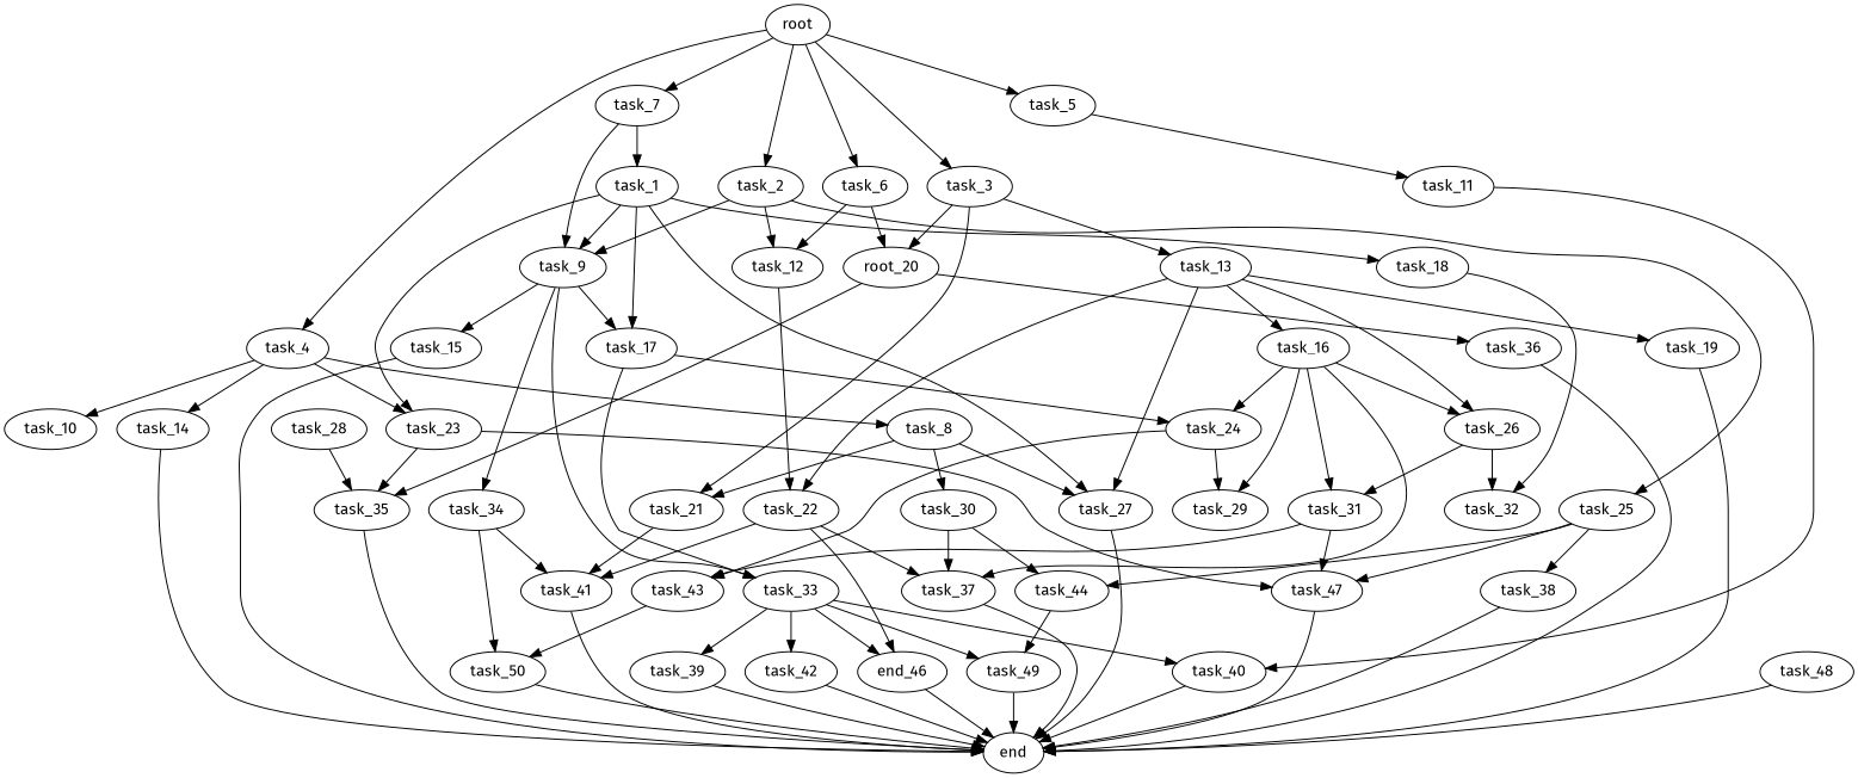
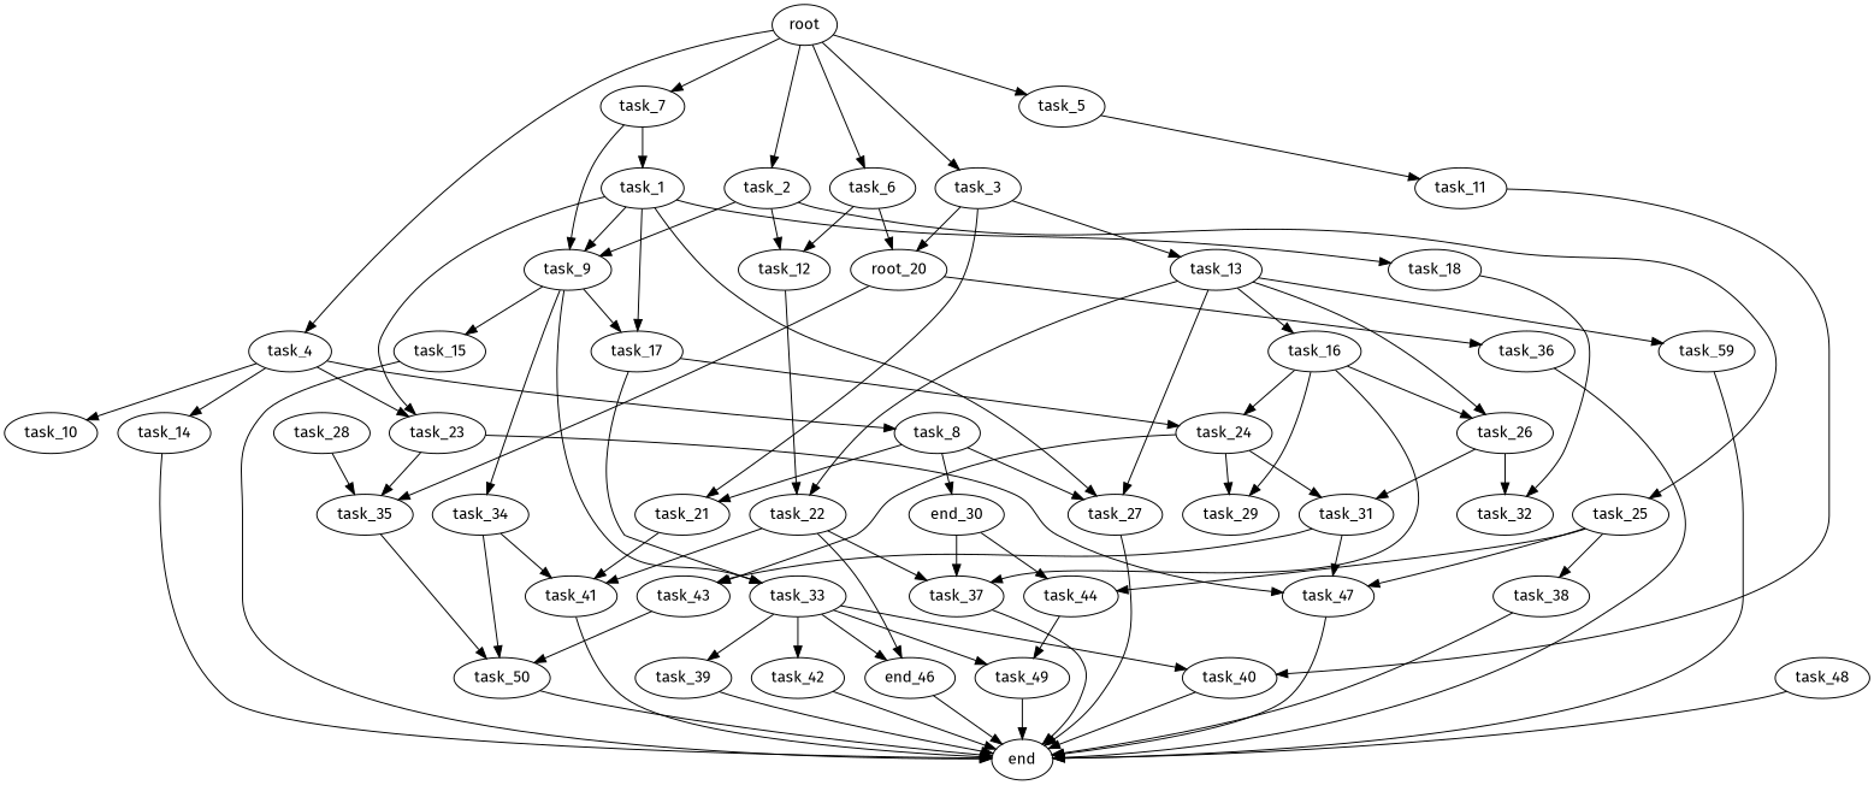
  digraph {
    fontname="Fira Sans"
    node [fontname="Fira Sans"]
    edge [fontname="Fira Sans"]
    root
    task_2
    task_3
    task_4
    task_5
    task_6
    task_7
    task_1
    task_9
    task_17
    task_18
    task_23
    task_27
    task_12
    task_25
    task_13
    n17 [label=root_20]
    task_21
    task_8
    task_10
    task_14
    task_11
    task_15
    task_33
    task_34
    task_24
    task_32
    task_35
    task_47
    end
    task_22
    task_38
    task_44
    task_16
-   task_19
+   task_19 [label=task_59]
    task_26
    task_36
    task_41
-   task_30
+   task_30 [label=end_30]
    task_40
    task_37
    n42 [label=end_46]
    task_39
    task_42
    task_49
    task_50
    task_28
    task_29
    task_31
    task_43
    task_48
    root -> task_2
    root -> task_3
    root -> task_4
    root -> task_5
    root -> task_6
    root -> task_7
    task_2 -> task_9
    task_2 -> task_12
    task_2 -> task_25
    task_3 -> task_13
    task_3 -> n17
    task_3 -> task_21
    task_4 -> task_23
    task_4 -> task_8
    task_4 -> task_10
    task_4 -> task_14
    task_5 -> task_11
    task_6 -> task_12
    task_6 -> n17
    task_7 -> task_1
    task_7 -> task_9
    task_1 -> task_9
    task_1 -> task_17
    task_1 -> task_18
    task_1 -> task_23
    task_1 -> task_27
    task_9 -> task_17
    task_9 -> task_15
    task_9 -> task_33
    task_9 -> task_34
    task_17 -> task_33
    task_17 -> task_24
    task_18 -> task_32
    task_23 -> task_35
    task_23 -> task_47
    task_27 -> end
    task_12 -> task_22
    task_25 -> task_47
    task_25 -> task_38
    task_25 -> task_44
    task_13 -> task_27
    task_13 -> task_22
    task_13 -> task_16
    task_13 -> task_19
    task_13 -> task_26
    n17 -> task_35
    n17 -> task_36
    task_21 -> task_41
    task_8 -> task_27
    task_8 -> task_21
    task_8 -> task_30
    task_14 -> end
    task_11 -> task_40
    task_15 -> end
    task_33 -> task_40
    task_33 -> n42
    task_33 -> task_39
    task_33 -> task_42
    task_33 -> task_49
    task_34 -> task_41
    task_34 -> task_50
    task_24 -> task_29
-   task_16 -> task_31
+   task_24 -> task_31
    task_24 -> task_43
-   task_35 -> end
+   task_35 -> task_50
    task_47 -> end
    task_22 -> task_41
    task_22 -> task_37
    task_22 -> n42
    task_38 -> end
    task_44 -> task_49
    task_16 -> task_24
    task_16 -> task_26
    task_16 -> task_37
    task_16 -> task_29
    task_19 -> end
    task_26 -> task_32
    task_26 -> task_31
    task_36 -> end
    task_41 -> end
    task_30 -> task_44
    task_30 -> task_37
    task_40 -> end
    task_37 -> end
    n42 -> end
    task_39 -> end
    task_42 -> end
    task_49 -> end
    task_50 -> end
    task_28 -> task_35
    task_31 -> task_47
    task_31 -> task_43
    task_43 -> task_50
    task_48 -> end
  }
